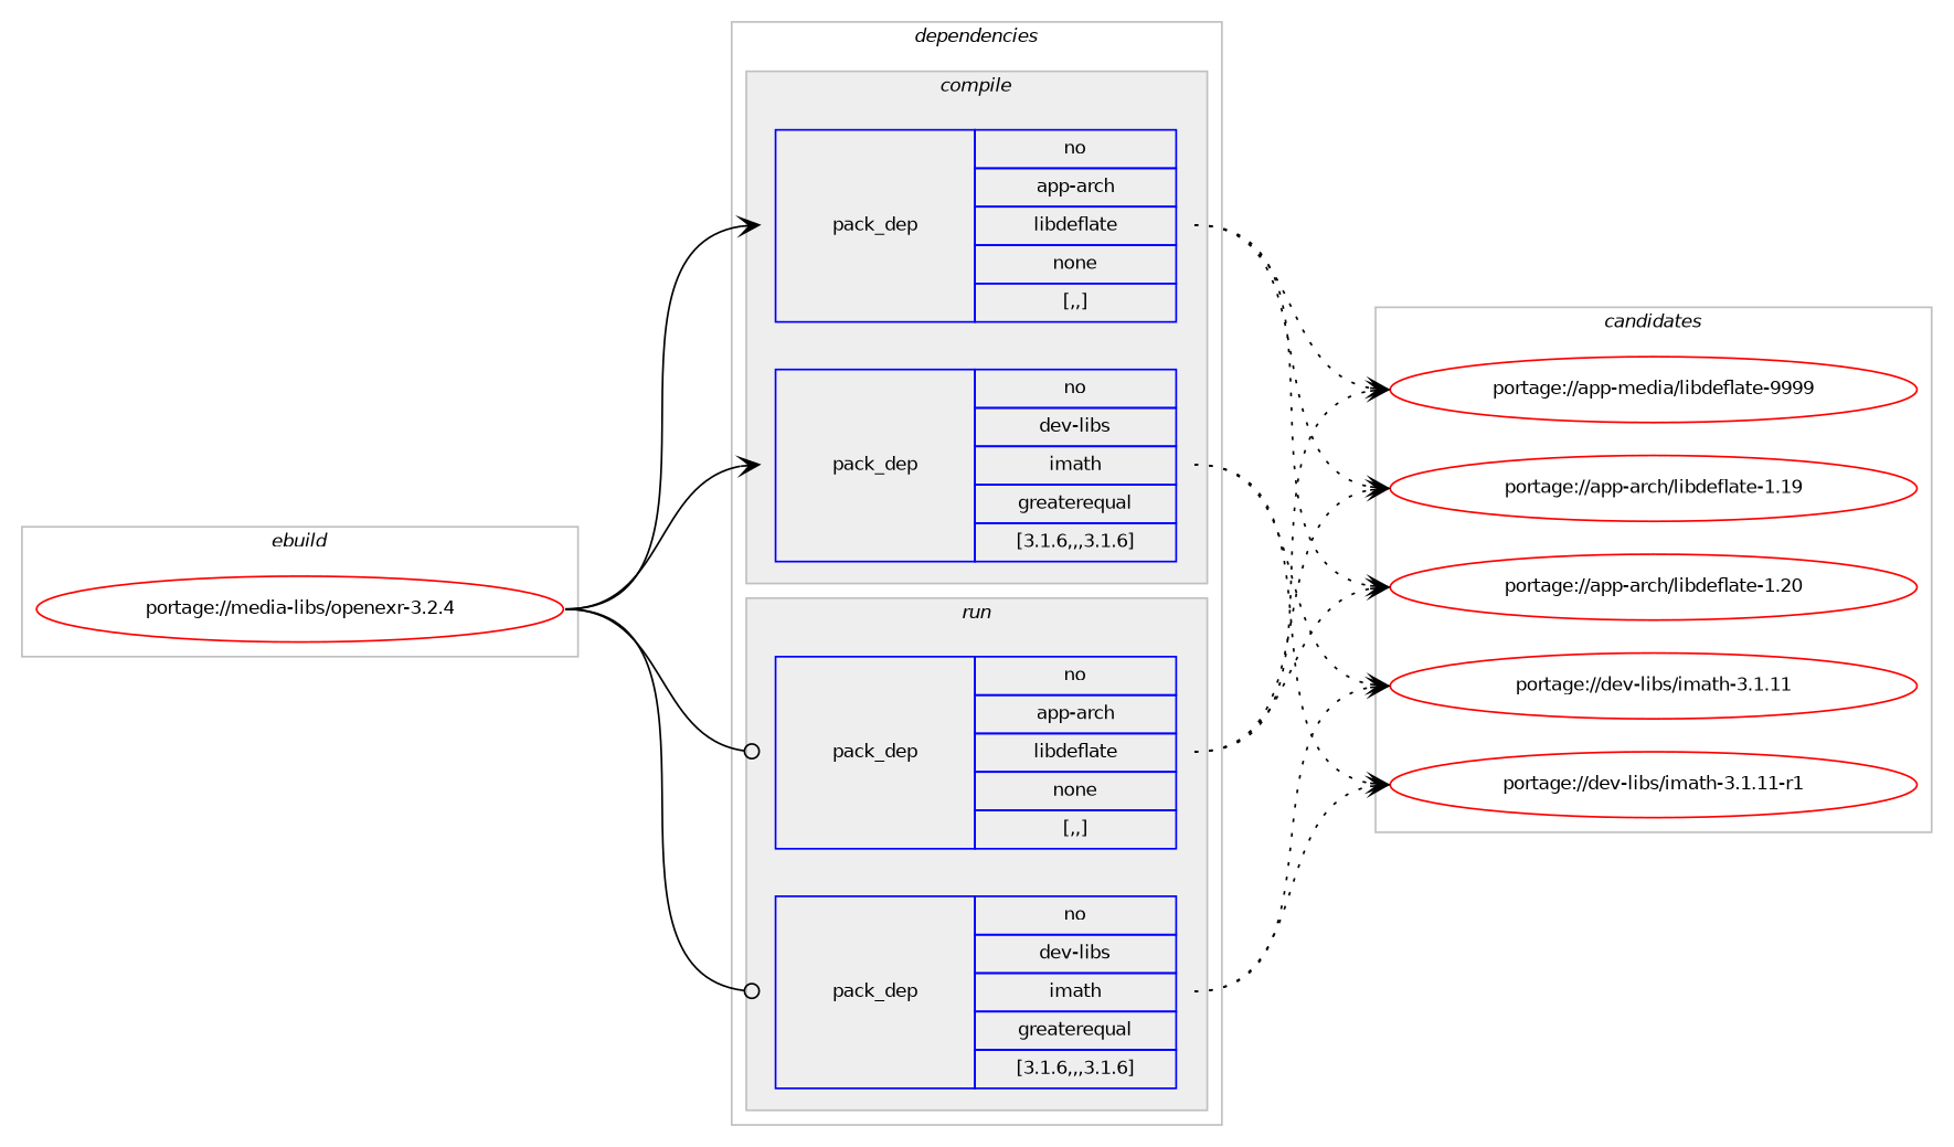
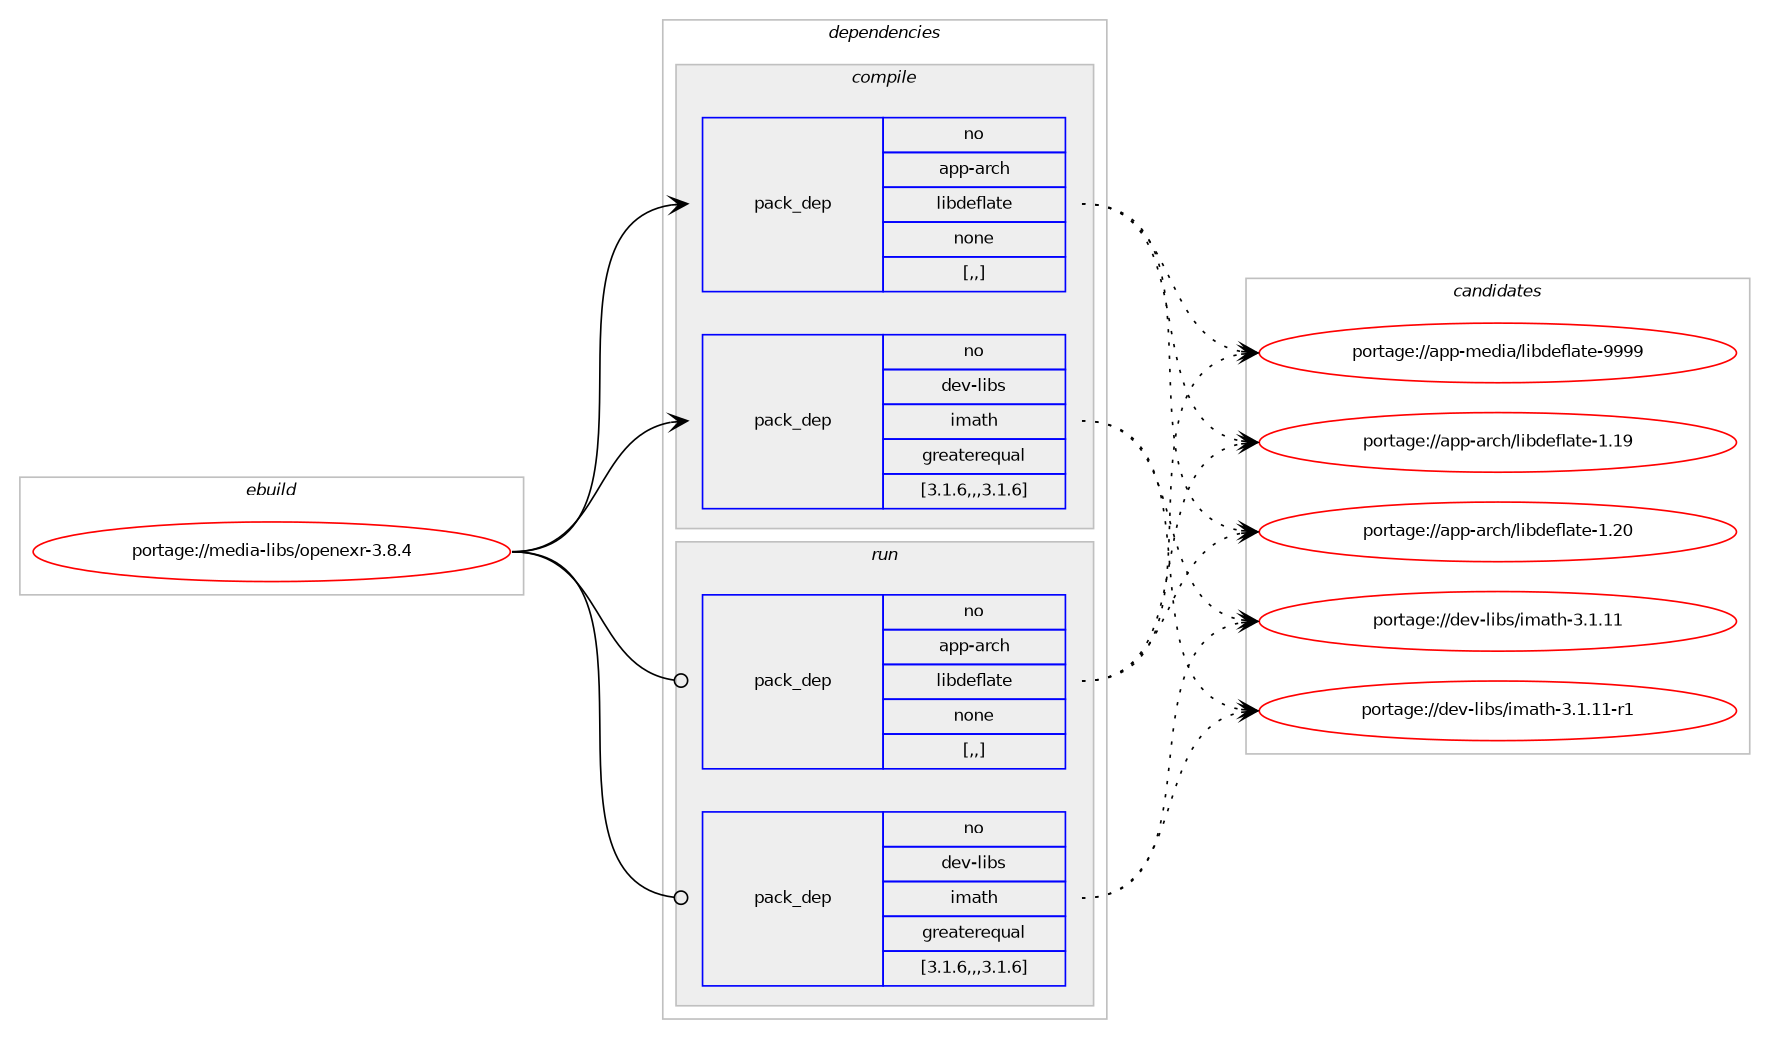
  digraph {
    compound=true
    concentrate=true
    fontname=Helvetica
    fontsize=10
    newrank=true
    rankdir=LR
    ranksep=1.5
    node [color=red fontname=Helvetica fontsize=10]
    edge [arrowhead=vee headport=w style=dotted tailport=e weight=100]
-   n1 [label="portage://media-libs/openexr-3.2.4" width=4]
+   n1 [label="portage://media-libs/openexr-3.8.4" width=4]
    n2 [color=blue label=<<TABLE BORDER="0" CELLBORDER="1" CELLSPACING="0" CELLPADDING="4" WIDTH="220"><TR><TD ROWSPAN="6" CELLPADDING="30">pack_dep</TD></TR><TR><TD WIDTH="110">no</TD></TR><TR><TD>app-arch</TD></TR><TR><TD>libdeflate</TD></TR><TR><TD>none</TD></TR><TR><TD>[,,]</TD></TR></TABLE>> shape=none]
    n3 [color=blue label=<<TABLE BORDER="0" CELLBORDER="1" CELLSPACING="0" CELLPADDING="4" WIDTH="220"><TR><TD ROWSPAN="6" CELLPADDING="30">pack_dep</TD></TR><TR><TD WIDTH="110">no</TD></TR><TR><TD>dev-libs</TD></TR><TR><TD>imath</TD></TR><TR><TD>greaterequal</TD></TR><TR><TD>[3.1.6,,,3.1.6]</TD></TR></TABLE>> shape=none]
    n4 [color=blue label=<<TABLE BORDER="0" CELLBORDER="1" CELLSPACING="0" CELLPADDING="4" WIDTH="220"><TR><TD ROWSPAN="6" CELLPADDING="30">pack_dep</TD></TR><TR><TD WIDTH="110">no</TD></TR><TR><TD>app-arch</TD></TR><TR><TD>libdeflate</TD></TR><TR><TD>none</TD></TR><TR><TD>[,,]</TD></TR></TABLE>> shape=none]
    n5 [color=blue label=<<TABLE BORDER="0" CELLBORDER="1" CELLSPACING="0" CELLPADDING="4" WIDTH="220"><TR><TD ROWSPAN="6" CELLPADDING="30">pack_dep</TD></TR><TR><TD WIDTH="110">no</TD></TR><TR><TD>dev-libs</TD></TR><TR><TD>imath</TD></TR><TR><TD>greaterequal</TD></TR><TR><TD>[3.1.6,,,3.1.6]</TD></TR></TABLE>> shape=none]
    n6 [label="portage://app-arch/libdeflate-1.19" width=4]
    n7 [label="portage://app-arch/libdeflate-1.20" width=4]
    n8 [label="portage://app-media/libdeflate-9999" width=4]
    n9 [label="portage://dev-libs/imath-3.1.11" width=4]
    n10 [label="portage://dev-libs/imath-3.1.11-r1" width=4]
    subgraph cluster_1 {
      color=gray
      label=<<i>ebuild</i>>
      rank=same
      n1
    }
    subgraph cluster_2 {
      color=gray
      label=<<i>dependencies</i>>
      subgraph cluster_3 {
        color=gray
        fillcolor="#eeeeee"
        label=<<i>compile</i>>
        style=filled
        subgraph sub_4 {
          color=gray
          fillcolor="#eeeeee"
          label=<<i>compile</i>>
          style=filled
          n2
        }
        subgraph sub_5 {
          color=gray
          fillcolor="#eeeeee"
          label=<<i>compile</i>>
          style=filled
          n3
        }
      }
      subgraph cluster_6 {
        color=gray
        fillcolor="#eeeeee"
        label=<<i>compile and run</i>>
        style=filled
      }
      subgraph cluster_7 {
        color=gray
        fillcolor="#eeeeee"
        label=<<i>run</i>>
        style=filled
        subgraph sub_8 {
          color=gray
          fillcolor="#eeeeee"
          label=<<i>run</i>>
          style=filled
          n4
        }
        subgraph sub_9 {
          color=gray
          fillcolor="#eeeeee"
          label=<<i>run</i>>
          style=filled
          n5
        }
      }
    }
    subgraph cluster_10 {
      color=gray
      label=<<i>candidates</i>>
      rank=same
      subgraph sub_11 {
        color=black
        label=<<i>candidates</i>>
        nodesep=1
        rank=same
        n6
        n7
        n8
      }
      subgraph sub_12 {
        color=black
        label=<<i>candidates</i>>
        nodesep=1
        rank=same
        n9
        n10
      }
      subgraph sub_13 {
        color=black
        label=<<i>candidates</i>>
        nodesep=1
        rank=same
        n6
        n7
        n8
      }
      subgraph sub_14 {
        color=black
        label=<<i>candidates</i>>
        nodesep=1
        rank=same
        n9
        n10
      }
    }
    n1 -> n2 [style=solid weight=20]
    n1 -> n3 [style=solid weight=20]
    n1 -> n4 [arrowhead=odot style=solid weight=20]
    n1 -> n5 [arrowhead=odot style=solid weight=20]
    n2 -> n6
    n2 -> n7
    n2 -> n8
    n3 -> n9
    n3 -> n10
    n4 -> n6
    n4 -> n7
    n4 -> n8
    n5 -> n9
    n5 -> n10
  }
